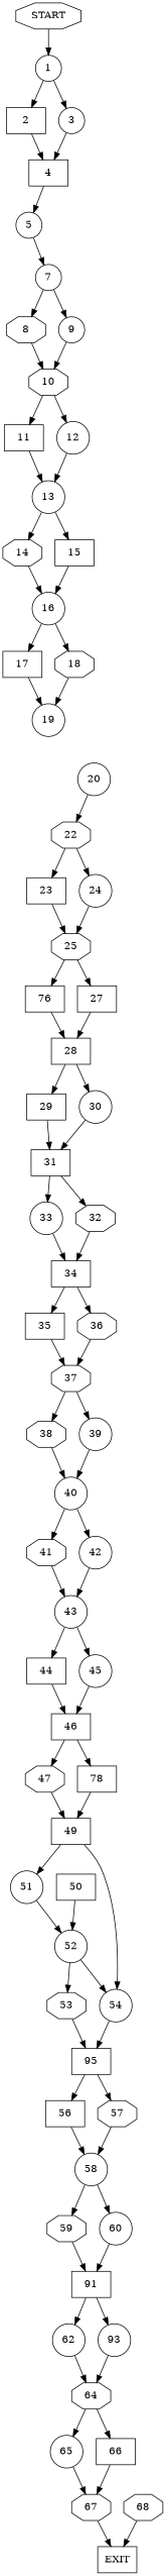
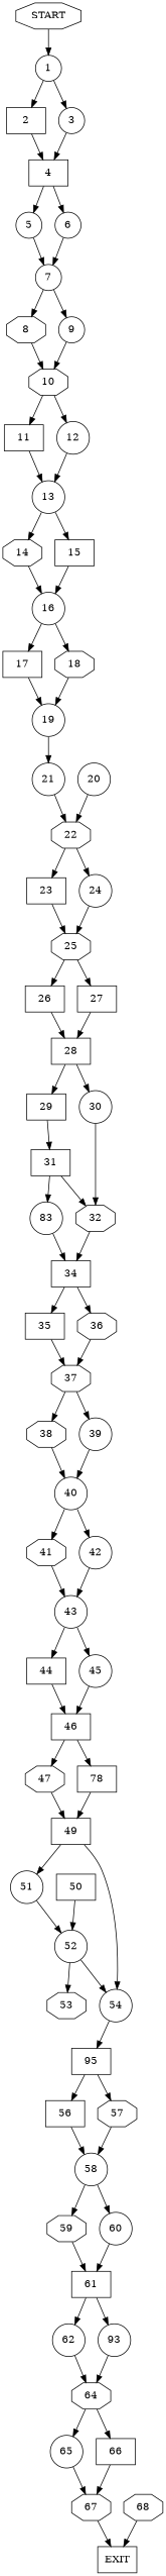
  digraph {
    node [shape=circle]
    n1 [label=START shape=octagon]
    1
    2 [shape=box]
    3
    68 [shape=octagon]
    n6 [label=EXIT shape=box]
    4 [shape=box]
    5
+   6
    7
    8 [shape=octagon]
    9
    10 [shape=octagon]
    11 [shape=box]
    12
    13
    14 [shape=octagon]
    15 [shape=box]
    16
    17 [shape=box]
    18 [shape=octagon]
    19
+   21
    22 [shape=octagon]
    20
    23 [shape=box]
    24
    25 [shape=octagon]
-   26 [shape=box label=76]
+   26 [shape=box]
    27 [shape=box]
    28 [shape=box]
    29 [shape=box]
    30
    31 [shape=box]
    32 [shape=octagon]
-   33
+   33 [label=83]
    34 [shape=box]
    35 [shape=box]
    36 [shape=octagon]
    37 [shape=octagon]
    38 [shape=octagon]
    39
    40
    41 [shape=octagon]
    42
    43
    44 [shape=box]
    45
    46 [shape=box]
    47 [shape=octagon]
    n51 [label=78 shape=box]
    49 [shape=box]
    51
    54
    50 [shape=box]
    52
    53 [shape=octagon]
    n58 [label=95 shape=box]
    56 [shape=box]
    57 [shape=octagon]
    58
    59 [shape=octagon]
    60
-   61 [shape=box label=91]
+   61 [shape=box]
    62
    n66 [label=93]
    64 [shape=octagon]
    65
    66 [shape=box]
    67 [shape=octagon]
    n1 -> 1
    1 -> 2
    1 -> 3
    2 -> 4
    3 -> 4
    68 -> n6
    4 -> 5
+   4 -> 6
    5 -> 7
+   6 -> 7
    7 -> 8
    7 -> 9
    8 -> 10
    9 -> 10
    10 -> 11
    10 -> 12
    11 -> 13
    12 -> 13
    13 -> 14
    13 -> 15
    14 -> 16
    15 -> 16
    16 -> 17
    16 -> 18
    17 -> 19
    18 -> 19
+   19 -> 21
+   21 -> 22
    22 -> 23
    22 -> 24
    20 -> 22
    23 -> 25
    24 -> 25
    25 -> 26
    25 -> 27
    26 -> 28
    27 -> 28
    28 -> 29
    28 -> 30
    29 -> 31
-   30 -> 31
+   30 -> 32
    31 -> 32
    31 -> 33
    32 -> 34
    33 -> 34
    34 -> 35
    34 -> 36
    35 -> 37
    36 -> 37
    37 -> 38
    37 -> 39
    38 -> 40
    39 -> 40
    40 -> 41
    40 -> 42
    41 -> 43
    42 -> 43
    43 -> 44
    43 -> 45
    44 -> 46
    45 -> 46
    46 -> 47
    46 -> n51
    47 -> 49
    n51 -> 49
    49 -> 51
    49 -> 54
    51 -> 52
    54 -> n58
    50 -> 52
    52 -> 54
    52 -> 53
-   53 -> n58
    n58 -> 56
    n58 -> 57
    56 -> 58
    57 -> 58
    58 -> 59
    58 -> 60
    59 -> 61
    60 -> 61
    61 -> 62
    61 -> n66
    62 -> 64
    n66 -> 64
    64 -> 65
    64 -> 66
    65 -> 67
    66 -> 67
    67 -> n6
  }
